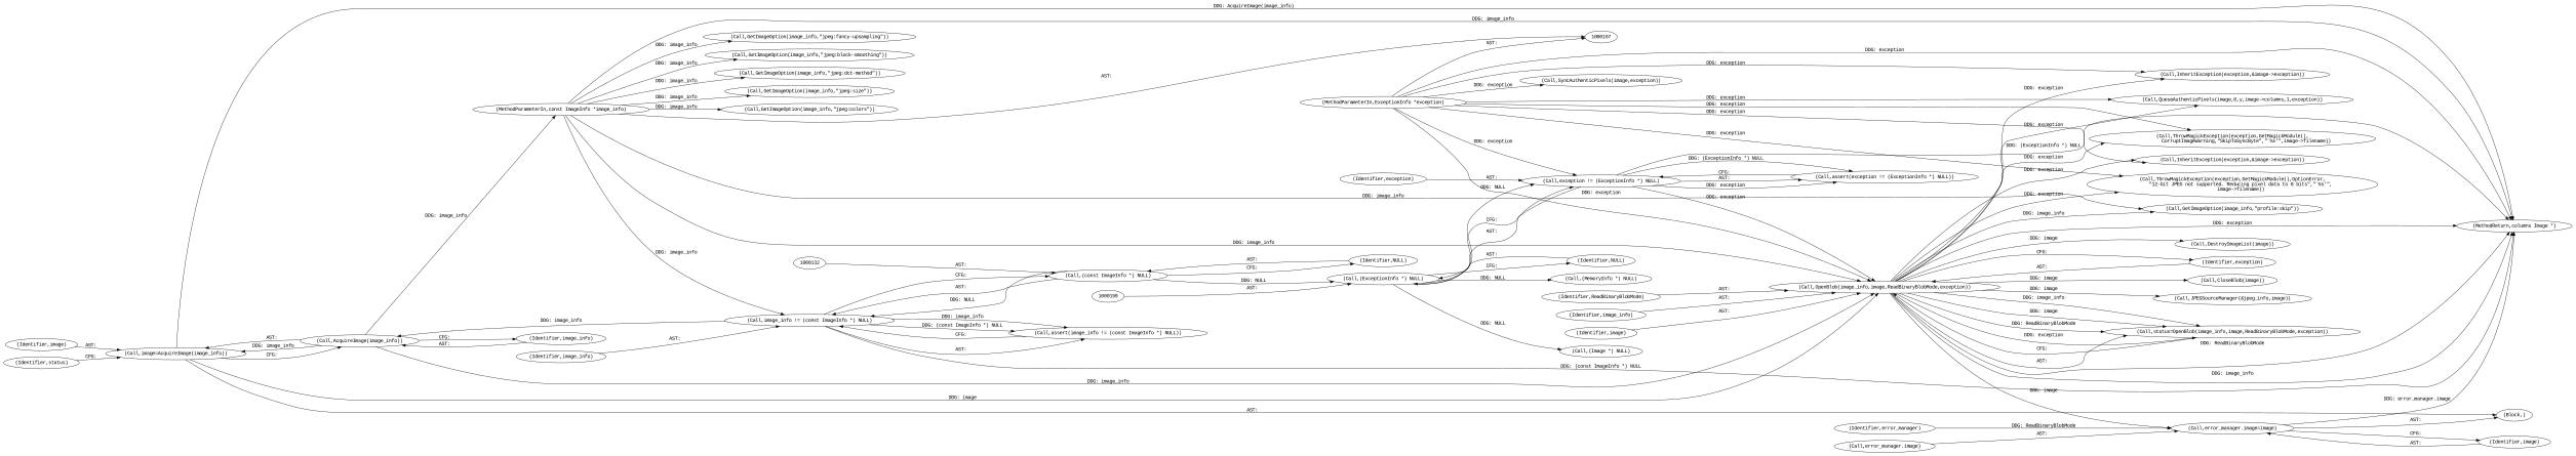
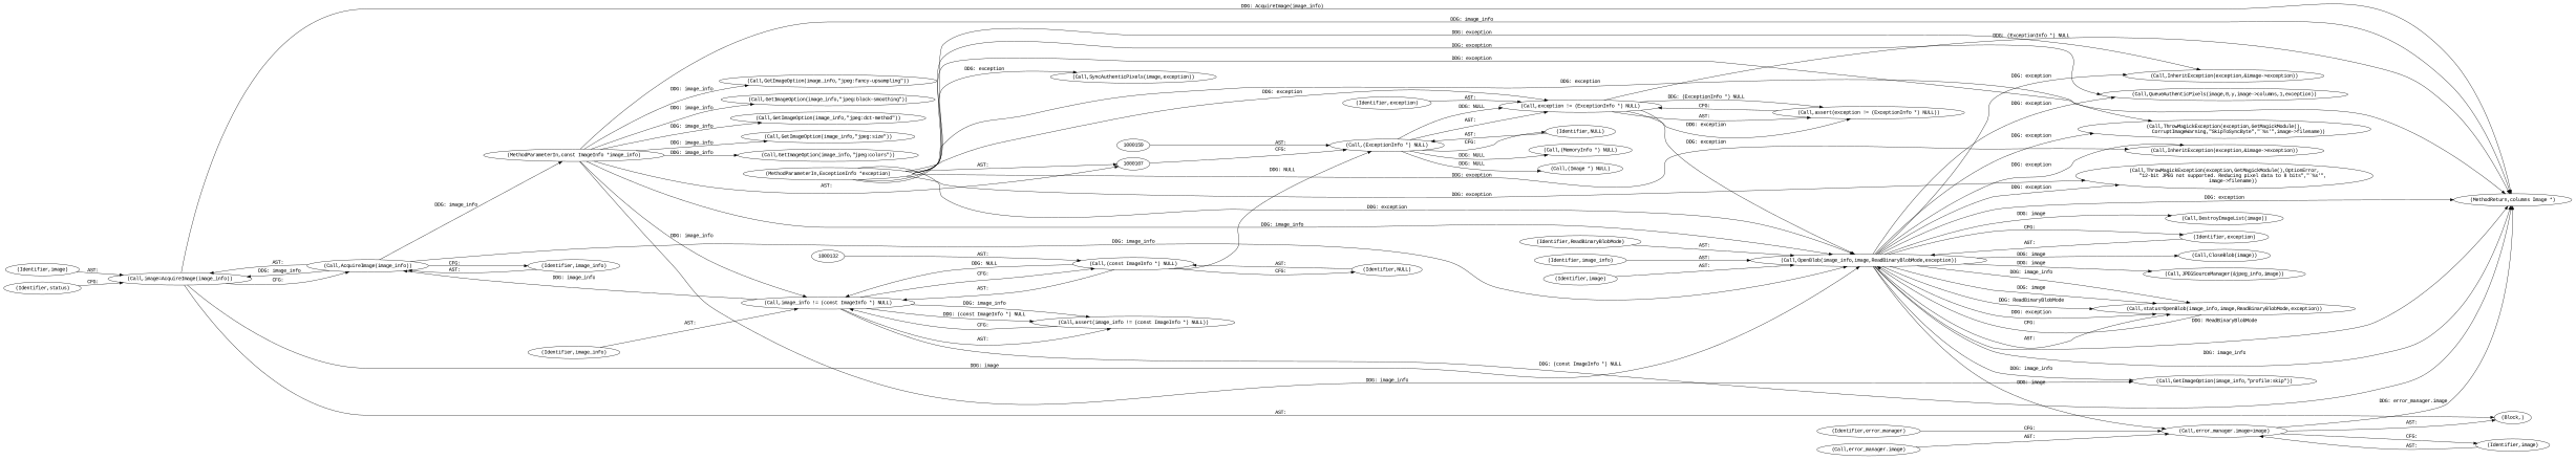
  digraph {
    fontname="Liberation Mono"
    rankdir=LR
    node [fontname="Liberation Mono"]
    edge [fontname="Liberation Mono"]
    n1 [label="(Call,error_manager.image=image)"]
    n2 [label="(Block,)"]
    n3 [label="(Identifier,image)"]
    n4 [label="(MethodReturn,columns Image *)"]
    n5 [label="(Call,OpenBlob(image_info,image,ReadBinaryBlobMode,exception))"]
    n6 [label="(Call,CloseBlob(image))"]
    n7 [label="(Call,JPEGSourceManager(&jpeg_info,image))"]
    n8 [label="(Call,ThrowMagickException(exception,GetMagickModule(),OptionError,\n      \"12-bit JPEG not supported. Reducing pixel data to 8 bits\",\"`%s'\",\n      image->filename))"]
    n9 [label="(Call,GetImageOption(image_info,\"profile:skip\"))"]
    n10 [label="(Call,ThrowMagickException(exception,GetMagickModule(),\n          CorruptImageWarning,\"SkipToSyncByte\",\"`%s'\",image->filename))"]
    n11 [label="(Call,InheritException(exception,&image->exception))"]
    n12 [label="(Call,status=OpenBlob(image_info,image,ReadBinaryBlobMode,exception))"]
    n13 [label="(Call,InheritException(exception,&image->exception))"]
    n14 [label="(Call,QueueAuthenticPixels(image,0,y,image->columns,1,exception))"]
    n15 [label="(Call,DestroyImageList(image))"]
    n16 [label="(Identifier,exception)"]
    n17 [label="(Call,AcquireImage(image_info))"]
    n18 [label="(Call,image=AcquireImage(image_info))"]
    n19 [label="(Identifier,image_info)"]
    n20 [label="(MethodParameterIn,const ImageInfo *image_info)"]
    n21 [label="(Call,image_info != (const ImageInfo *) NULL)"]
    n22 [label="(Call,(const ImageInfo *) NULL)"]
    n23 [label="(Call,assert(image_info != (const ImageInfo *) NULL))"]
    n24 [label="(Call,(ExceptionInfo *) NULL)"]
    n25 [label="(Identifier,NULL)"]
    n26 [label="(Call,GetImageOption(image_info,\"jpeg:fancy-upsampling\"))"]
    n27 [label="(Call,GetImageOption(image_info,\"jpeg:block-smoothing\"))"]
    n28 [label="(Call,GetImageOption(image_info,\"jpeg:dct-method\"))"]
    n29 [label="(Call,GetImageOption(image_info,\"jpeg:size\"))"]
    n30 [label="(Call,GetImageOption(image_info,\"jpeg:colors\"))"]
    1000107
    n32 [label="(Call,exception != (ExceptionInfo *) NULL)"]
    n33 [label="(Identifier,NULL)"]
    n34 [label="(Call,(MemoryInfo *) NULL)"]
    n35 [label="(Call,(Image *) NULL)"]
    n36 [label="(Call,assert(exception != (ExceptionInfo *) NULL))"]
    n37 [label="(MethodParameterIn,ExceptionInfo *exception)"]
    n38 [label="(Call,SyncAuthenticPixels(image,exception))"]
    n39 [label="(Identifier,ReadBinaryBlobMode)"]
    n40 [label="(Call,error_manager.image)"]
    n41 [label="(Identifier,image)"]
    n42 [label="(Identifier,status)"]
    n43 [label="(Identifier,image_info)"]
    n44 [label="(Identifier,image)"]
    n45 [label="(Identifier,error_manager)"]
    n46 [label="(Identifier,image_info)"]
    n47 [label="(Identifier,exception)"]
    1000132
    1000159
    n1 -> n2 [label="AST: "]
    n1 -> n3 [label="CFG: "]
    n1 -> n4 [label="DDG: error_manager.image"]
    n3 -> n1 [label="AST: "]
    n5 -> n1 [label="DDG: image"]
    n5 -> n4 [label="DDG: ReadBinaryBlobMode"]
    n5 -> n4 [label="DDG: image_info"]
    n5 -> n4 [label="DDG: exception"]
    n5 -> n6 [label="DDG: image"]
    n5 -> n7 [label="DDG: image"]
    n5 -> n8 [label="DDG: exception"]
    n5 -> n9 [label="DDG: image_info"]
    n5 -> n10 [label="DDG: exception"]
    n5 -> n11 [label="DDG: exception"]
    n5 -> n12 [label="AST: "]
    n5 -> n12 [label="DDG: image_info"]
    n5 -> n12 [label="DDG: image"]
    n5 -> n12 [label="DDG: ReadBinaryBlobMode"]
    n5 -> n12 [label="DDG: exception"]
    n5 -> n13 [label="DDG: exception"]
    n5 -> n14 [label="DDG: exception"]
    n5 -> n15 [label="DDG: image"]
    n5 -> n16 [label="CFG: "]
    n12 -> n5 [label="CFG: "]
    n16 -> n5 [label="AST: "]
    n17 -> n5 [label="DDG: image_info"]
    n17 -> n18 [label="AST: "]
    n17 -> n18 [label="DDG: image_info"]
    n17 -> n19 [label="CFG: "]
    n17 -> n20 [label="DDG: image_info"]
    n18 -> n2 [label="AST: "]
    n18 -> n4 [label="DDG: AcquireImage(image_info)"]
    n18 -> n5 [label="DDG: image"]
    n18 -> n17 [label="CFG: "]
    n19 -> n17 [label="AST: "]
    n20 -> n4 [label="DDG: image_info"]
    n20 -> n5 [label="DDG: image_info"]
    n20 -> n9 [label="DDG: image_info"]
    n20 -> n21 [label="DDG: image_info"]
    n20 -> n26 [label="DDG: image_info"]
    n20 -> n27 [label="DDG: image_info"]
    n20 -> n28 [label="DDG: image_info"]
    n20 -> n29 [label="DDG: image_info"]
    n20 -> n30 [label="DDG: image_info"]
    n20 -> 1000107 [label="AST: "]
    n21 -> n4 [label="DDG: (const ImageInfo *) NULL"]
    n21 -> n17 [label="DDG: image_info"]
    n21 -> n22 [label="CFG: "]
    n21 -> n23 [label="AST: "]
    n21 -> n23 [label="DDG: image_info"]
    n21 -> n23 [label="DDG: (const ImageInfo *) NULL"]
    n22 -> n21 [label="AST: "]
    n22 -> n21 [label="DDG: NULL"]
    n22 -> n24 [label="DDG: NULL"]
    n22 -> n25 [label="CFG: "]
    n23 -> n21 [label="CFG: "]
    n24 -> n32 [label="AST: "]
    n24 -> n32 [label="DDG: NULL"]
    n24 -> n33 [label="CFG: "]
    n24 -> n34 [label="DDG: NULL"]
    n24 -> n35 [label="DDG: NULL"]
    n25 -> n22 [label="AST: "]
    n32 -> n4 [label="DDG: (ExceptionInfo *) NULL"]
    n32 -> n5 [label="DDG: exception"]
-   n32 -> n24 [label="CFG: "]
+   1000107 -> n24 [label="CFG: "]
    n32 -> n36 [label="AST: "]
    n32 -> n36 [label="DDG: exception"]
    n32 -> n36 [label="DDG: (ExceptionInfo *) NULL"]
    n33 -> n24 [label="AST: "]
    n36 -> n32 [label="CFG: "]
    n37 -> n4 [label="DDG: exception"]
    n37 -> n5 [label="DDG: exception"]
    n37 -> n8 [label="DDG: exception"]
    n37 -> n10 [label="DDG: exception"]
    n37 -> n11 [label="DDG: exception"]
    n37 -> n13 [label="DDG: exception"]
    n37 -> n14 [label="DDG: exception"]
    n37 -> 1000107 [label="AST: "]
    n37 -> n32 [label="DDG: exception"]
    n37 -> n38 [label="DDG: exception"]
    n39 -> n5 [label="AST: "]
    n40 -> n1 [label="AST: "]
    n41 -> n18 [label="AST: "]
    n42 -> n18 [label="CFG: "]
    n43 -> n5 [label="AST: "]
    n44 -> n5 [label="AST: "]
-   n45 -> n1 [label="DDG: ReadBinaryBlobMode"]
+   n45 -> n1 [label="CFG: "]
    n46 -> n21 [label="AST: "]
    n47 -> n32 [label="AST: "]
    1000132 -> n22 [label="AST: "]
    1000159 -> n24 [label="AST: "]
  }
